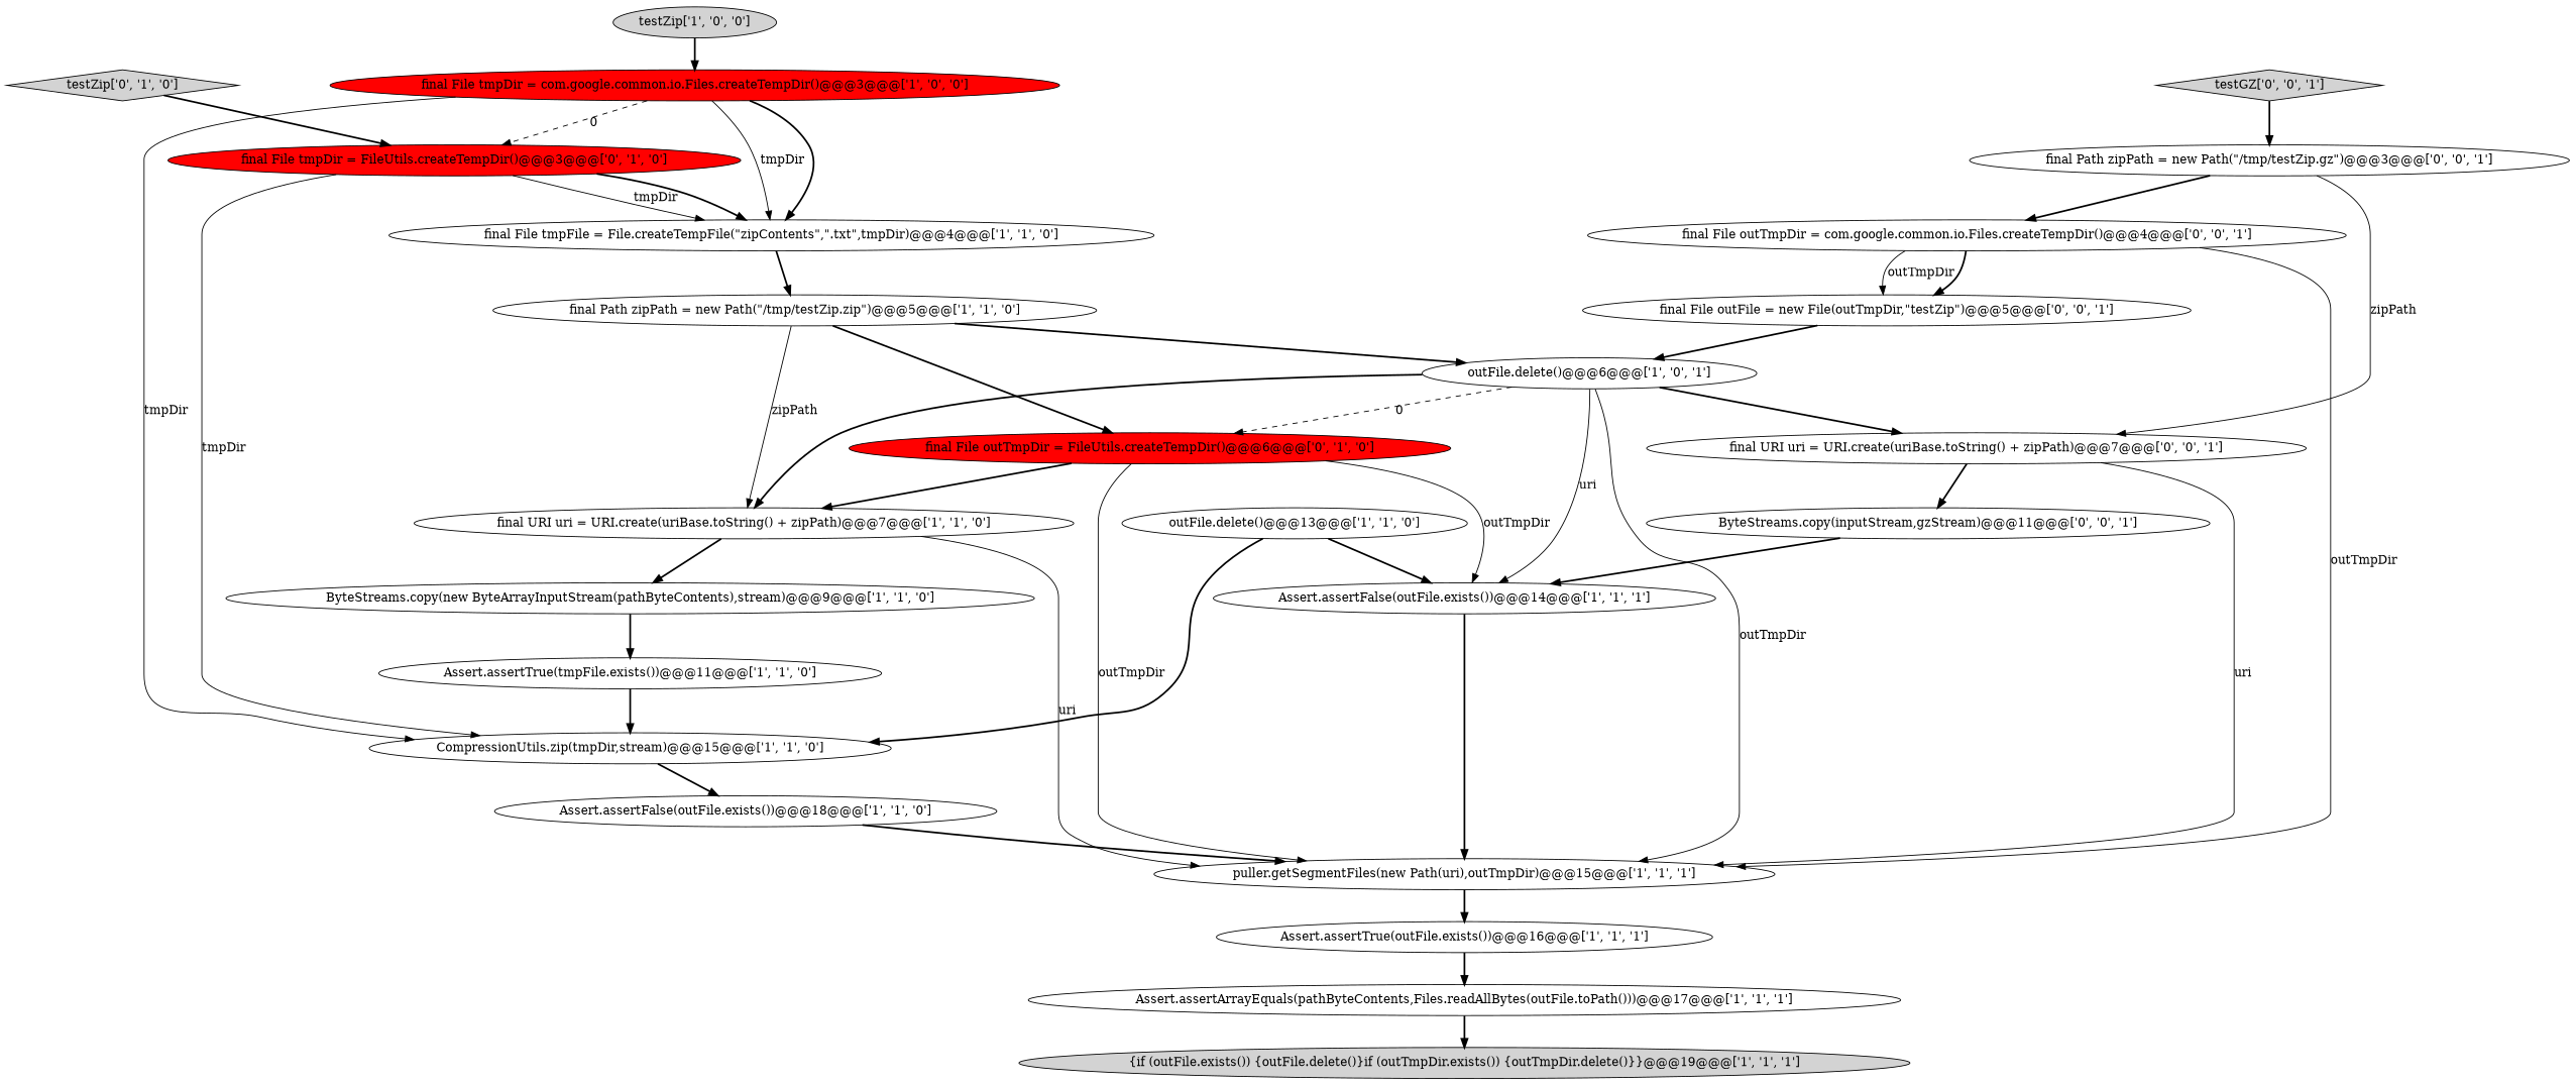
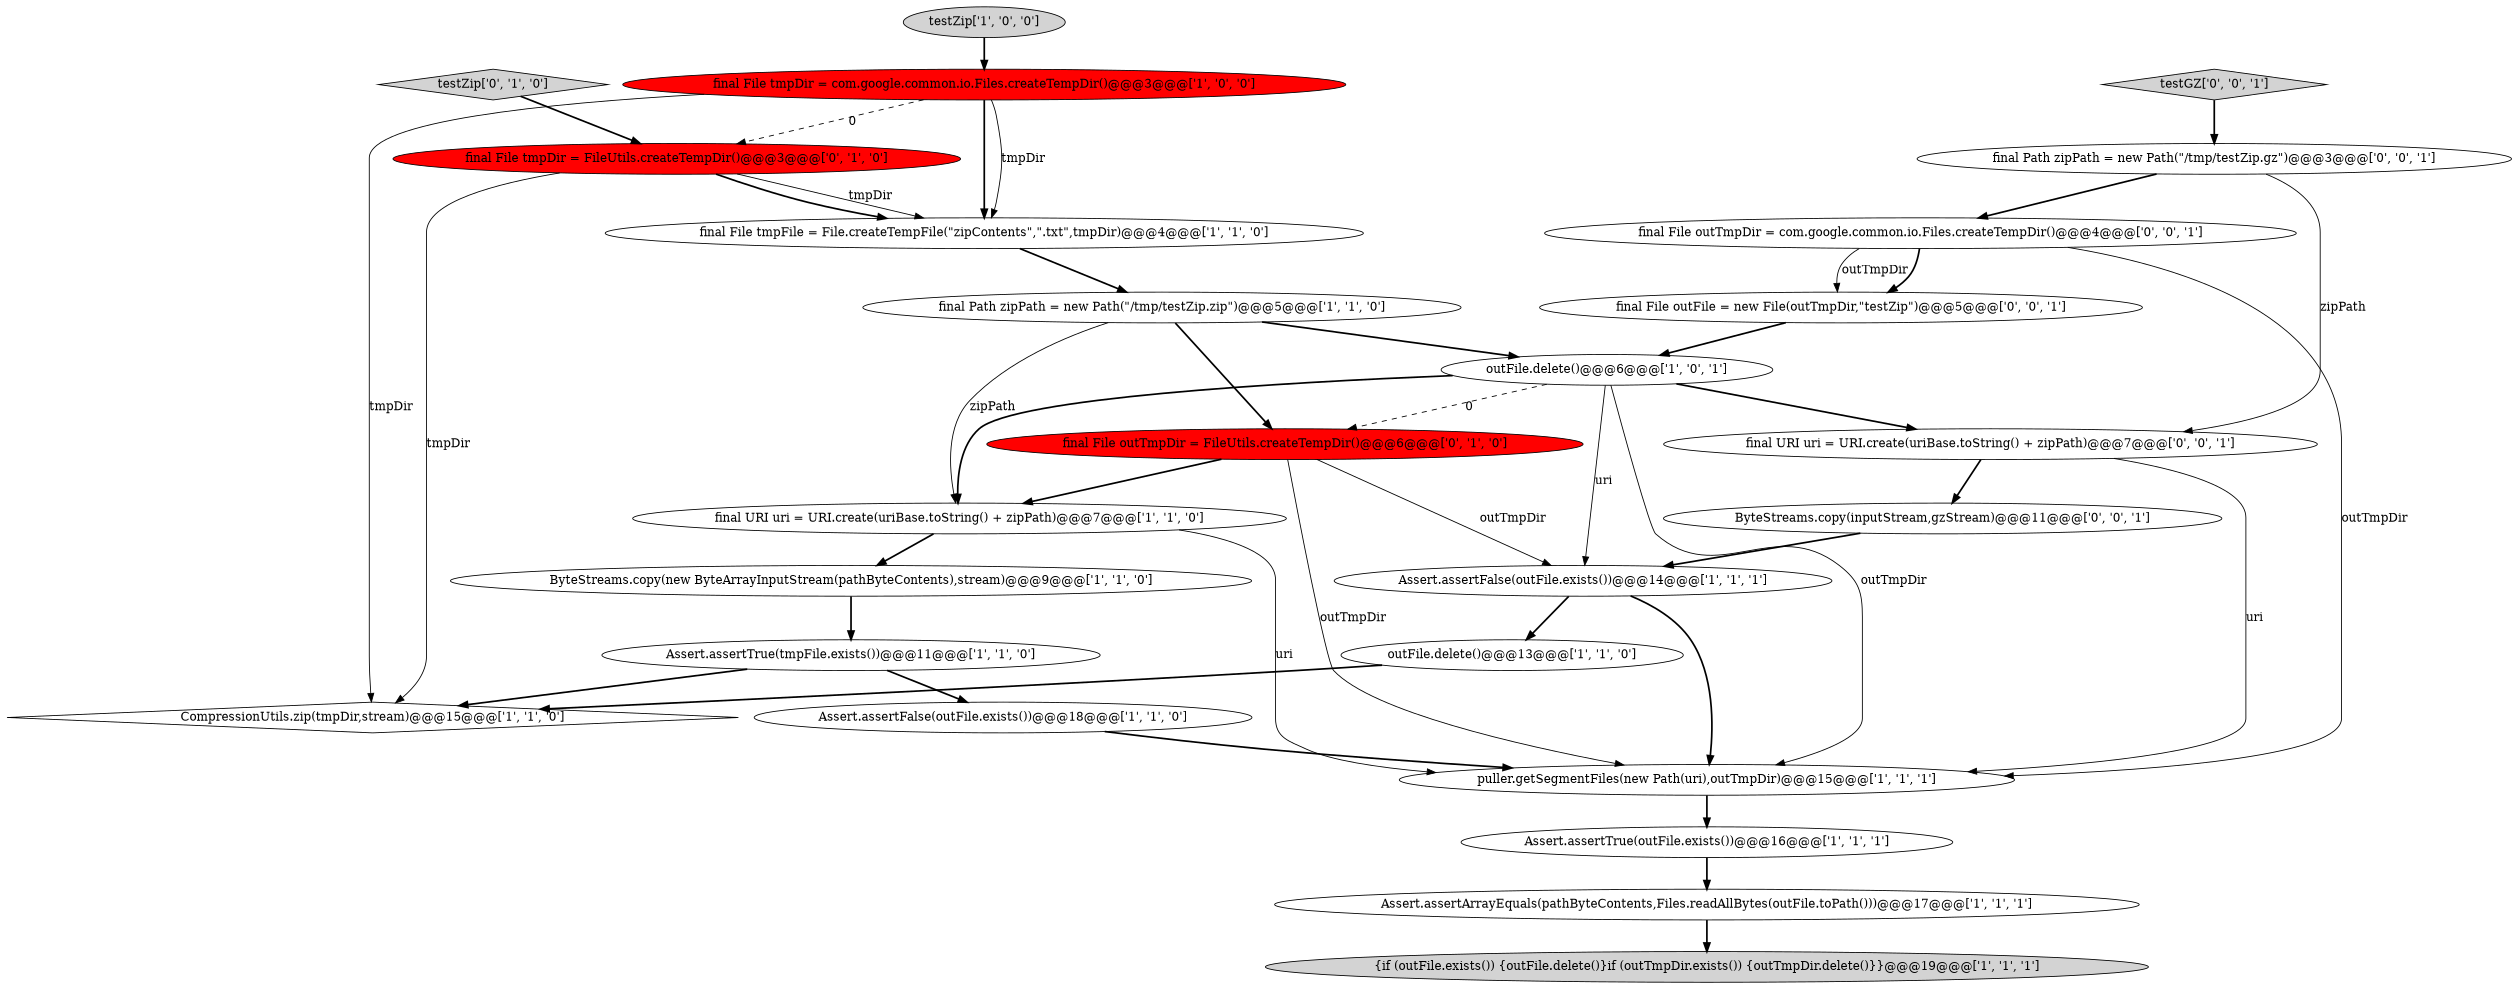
  digraph {
    node [fillcolor=white shape=ellipse style=filled]
    edge [style=bold]
    n1 [fillcolor=lightgray label="testZip['0', '1', '0']" shape=diamond]
    n2 [fillcolor=red label="final File tmpDir = FileUtils.createTempDir()@@@3@@@['0', '1', '0']"]
    n3 [label="final File tmpFile = File.createTempFile(\"zipContents\",\".txt\",tmpDir)@@@4@@@['1', '1', '0']"]
-   n4 [label="CompressionUtils.zip(tmpDir,stream)@@@15@@@['1', '1', '0']"]
+   n4 [label="CompressionUtils.zip(tmpDir,stream)@@@15@@@['1', '1', '0']" shape=diamond]
    n5 [label="final URI uri = URI.create(uriBase.toString() + zipPath)@@@7@@@['1', '1', '0']"]
    n6 [label="puller.getSegmentFiles(new Path(uri),outTmpDir)@@@15@@@['1', '1', '1']"]
    n7 [label="ByteStreams.copy(new ByteArrayInputStream(pathByteContents),stream)@@@9@@@['1', '1', '0']"]
    n8 [label="Assert.assertTrue(outFile.exists())@@@16@@@['1', '1', '1']"]
    n9 [label="Assert.assertTrue(tmpFile.exists())@@@11@@@['1', '1', '0']"]
    n10 [label="final Path zipPath = new Path(\"/tmp/testZip.zip\")@@@5@@@['1', '1', '0']"]
    n11 [label="outFile.delete()@@@6@@@['1', '0', '1']"]
    n12 [fillcolor=red label="final File outTmpDir = FileUtils.createTempDir()@@@6@@@['0', '1', '0']"]
    n13 [fillcolor=red label="final File tmpDir = com.google.common.io.Files.createTempDir()@@@3@@@['1', '0', '0']"]
    n14 [label="Assert.assertFalse(outFile.exists())@@@18@@@['1', '1', '0']"]
    n15 [fillcolor=lightgray label="{if (outFile.exists()) {outFile.delete()}if (outTmpDir.exists()) {outTmpDir.delete()}}@@@19@@@['1', '1', '1']"]
    n16 [label="Assert.assertArrayEquals(pathByteContents,Files.readAllBytes(outFile.toPath()))@@@17@@@['1', '1', '1']"]
    n17 [label="Assert.assertFalse(outFile.exists())@@@14@@@['1', '1', '1']"]
    n18 [label="outFile.delete()@@@13@@@['1', '1', '0']"]
    n19 [label="ByteStreams.copy(inputStream,gzStream)@@@11@@@['0', '0', '1']"]
    n20 [label="final URI uri = URI.create(uriBase.toString() + zipPath)@@@7@@@['0', '0', '1']"]
    n21 [label="final File outFile = new File(outTmpDir,\"testZip\")@@@5@@@['0', '0', '1']"]
    n22 [label="final Path zipPath = new Path(\"/tmp/testZip.gz\")@@@3@@@['0', '0', '1']"]
    n23 [label="final File outTmpDir = com.google.common.io.Files.createTempDir()@@@4@@@['0', '0', '1']"]
    n24 [fillcolor=lightgray label="testGZ['0', '0', '1']" shape=diamond]
    n25 [fillcolor=lightgray label="testZip['1', '0', '0']"]
    n1 -> n2
    n2 -> n3 [label=tmpDir style=solid]
    n2 -> n3
    n2 -> n4 [label=tmpDir style=solid]
    n3 -> n10
-   n4 -> n14
+   n9 -> n14
    n5 -> n6 [label=uri style=solid]
    n5 -> n7
    n6 -> n8
    n7 -> n9
    n8 -> n16
    n9 -> n4
    n10 -> n5 [label=zipPath style=solid]
    n10 -> n11
    n10 -> n12
    n11 -> n5
    n11 -> n6 [label=outTmpDir style=solid]
    n11 -> n12 [label=0 style=dashed]
    n11 -> n17 [label=uri style=solid]
    n11 -> n20
    n12 -> n5
    n12 -> n6 [label=outTmpDir style=solid]
    n12 -> n17 [label=outTmpDir style=solid]
    n13 -> n2 [label=0 style=dashed]
    n13 -> n3 [label=tmpDir style=solid]
    n13 -> n3
    n13 -> n4 [label=tmpDir style=solid]
    n14 -> n6
    n16 -> n15
    n17 -> n6
-   n18 -> n17
+   n17 -> n18
    n18 -> n4
    n19 -> n17
    n20 -> n6 [label=uri style=solid]
    n20 -> n19
    n21 -> n11
    n22 -> n20 [label=zipPath style=solid]
    n22 -> n23
    n23 -> n6 [label=outTmpDir style=solid]
    n23 -> n21 [label=outTmpDir style=solid]
    n23 -> n21
    n24 -> n22
    n25 -> n13
  }
